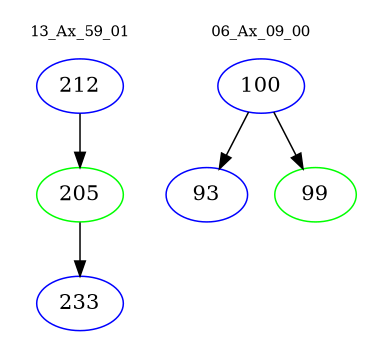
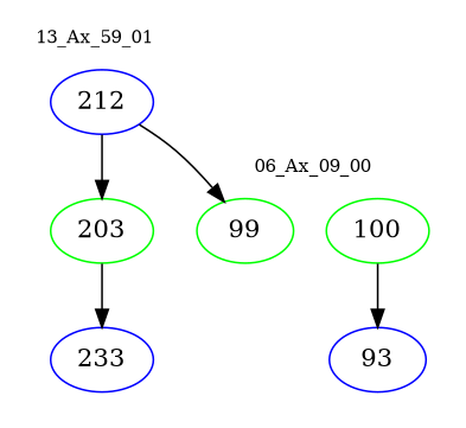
  digraph {
    node [color=blue]
    edge [color=black]
    n1 [label=212]
-   n2 [color=green label=205]
+   n2 [color=green label=203]
    n3 [label=233]
-   n4 [label=100]
+   n4 [color=green label=100]
    n5 [label=93]
    n6 [color=green label=99]
    subgraph cluster_1 {
      color=white
      fontsize=10
      label="13_Ax_59_01"
      n1
      n2
      n3
    }
    subgraph cluster_2 {
      color=white
      fontsize=10
      label="06_Ax_09_00"
      n4
      n5
      n6
    }
    n1 -> n2
    n2 -> n3
    n4 -> n5
-   n4 -> n6
+   n1 -> n6
  }
